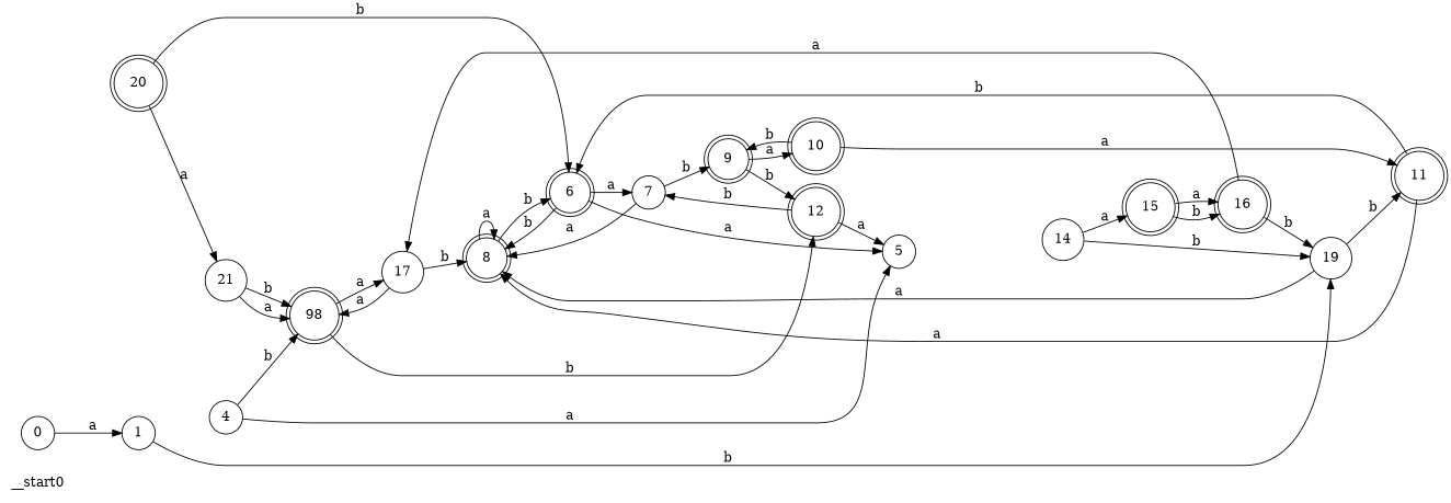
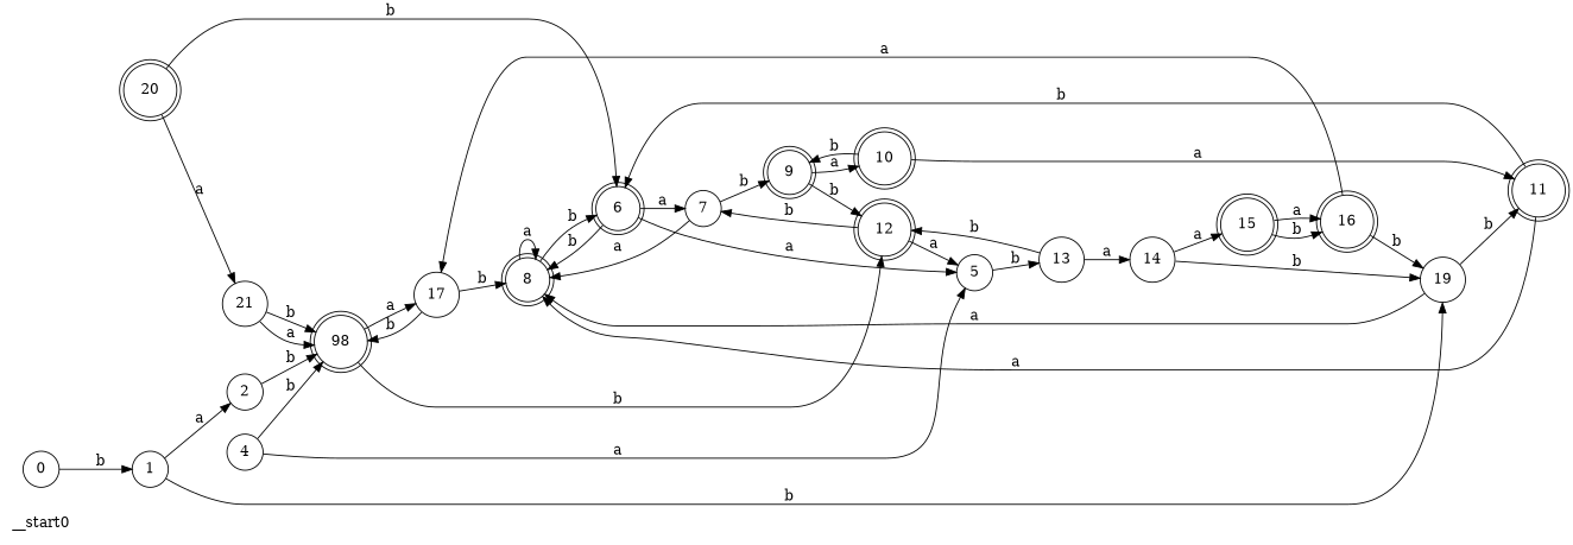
  digraph {
    rankdir=LR
    node [shape=circle color=black fillcolor=white style=filled]
    __start0 [shape=none color="" fillcolor="" style=""]
    n2 [label=0]
    n3 [label=1]
+   n4 [label=2]
    n5 [label=19]
    n6 [label=16 shape=doublecircle style="rounded,filled"]
    n7 [label=17]
    n8 [label=98 shape=doublecircle style="rounded,filled"]
    n9 [label=8 shape=doublecircle style="rounded,filled"]
    n10 [label=11 shape=doublecircle style="rounded,filled"]
    n11 [label=12 shape=doublecircle style="rounded,filled"]
    n12 [label=4]
    n13 [label=5]
    n14 [label=20 shape=doublecircle style="rounded,filled"]
    n15 [label=6 shape=doublecircle style="rounded,filled"]
    n16 [label=21]
+   n17 [label=13]
    n18 [label=7]
    n19 [label=14]
    n20 [label=9 shape=doublecircle style="rounded,filled"]
    n21 [label=10 shape=doublecircle style="rounded,filled"]
    n22 [label=15 shape=doublecircle style="rounded,filled"]
-   n2 -> n3 [label=a]
+   n2 -> n3 [label=b]
+   n3 -> n4 [label=a]
    n3 -> n5 [label=b]
+   n4 -> n8 [label=b]
    n5 -> n9 [label=a]
    n5 -> n10 [label=b]
    n6 -> n5 [label=b]
    n6 -> n7 [label=a]
-   n7 -> n8 [label=a]
+   n7 -> n8 [label=b]
    n7 -> n9 [label=b]
    n8 -> n7 [label=a]
    n8 -> n11 [label=b]
    n9 -> n9 [label=a]
    n9 -> n15 [label=b]
    n10 -> n9 [label=a]
    n10 -> n15 [label=b]
    n11 -> n13 [label=a]
    n11 -> n18 [label=b]
    n12 -> n8 [label=b]
    n12 -> n13 [label=a]
+   n13 -> n17 [label=b]
    n14 -> n15 [label=b]
    n14 -> n16 [label=a]
    n15 -> n9 [label=b]
    n15 -> n13 [label=a]
    n15 -> n18 [label=a]
    n16 -> n8 [label=a]
    n16 -> n8 [label=b]
+   n17 -> n11 [label=b]
+   n17 -> n19 [label=a]
    n18 -> n9 [label=a]
    n18 -> n20 [label=b]
    n19 -> n5 [label=b]
    n19 -> n22 [label=a]
    n20 -> n11 [label=b]
    n20 -> n21 [label=a]
    n21 -> n10 [label=a]
    n21 -> n20 [label=b]
    n22 -> n6 [label=a]
    n22 -> n6 [label=b]
  }
